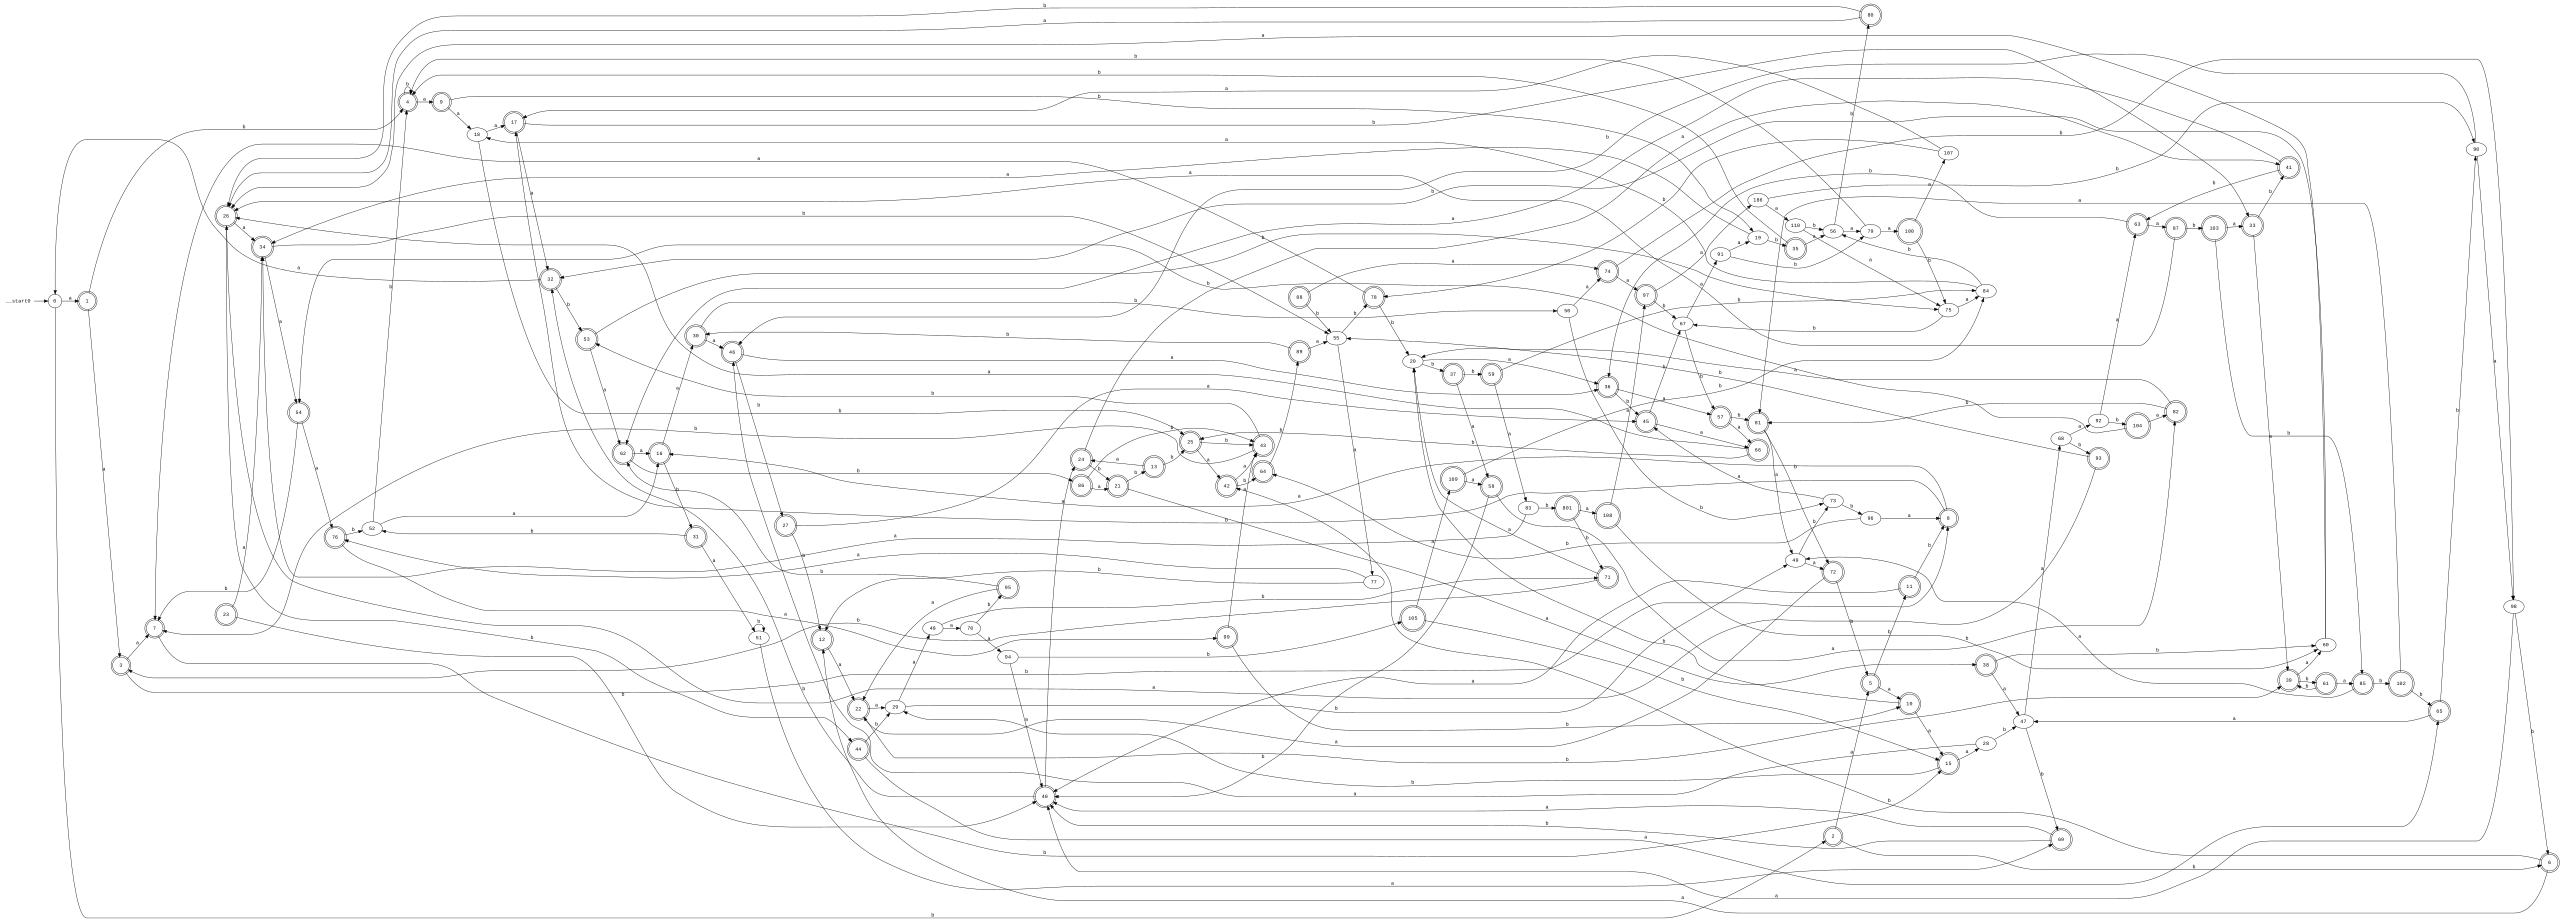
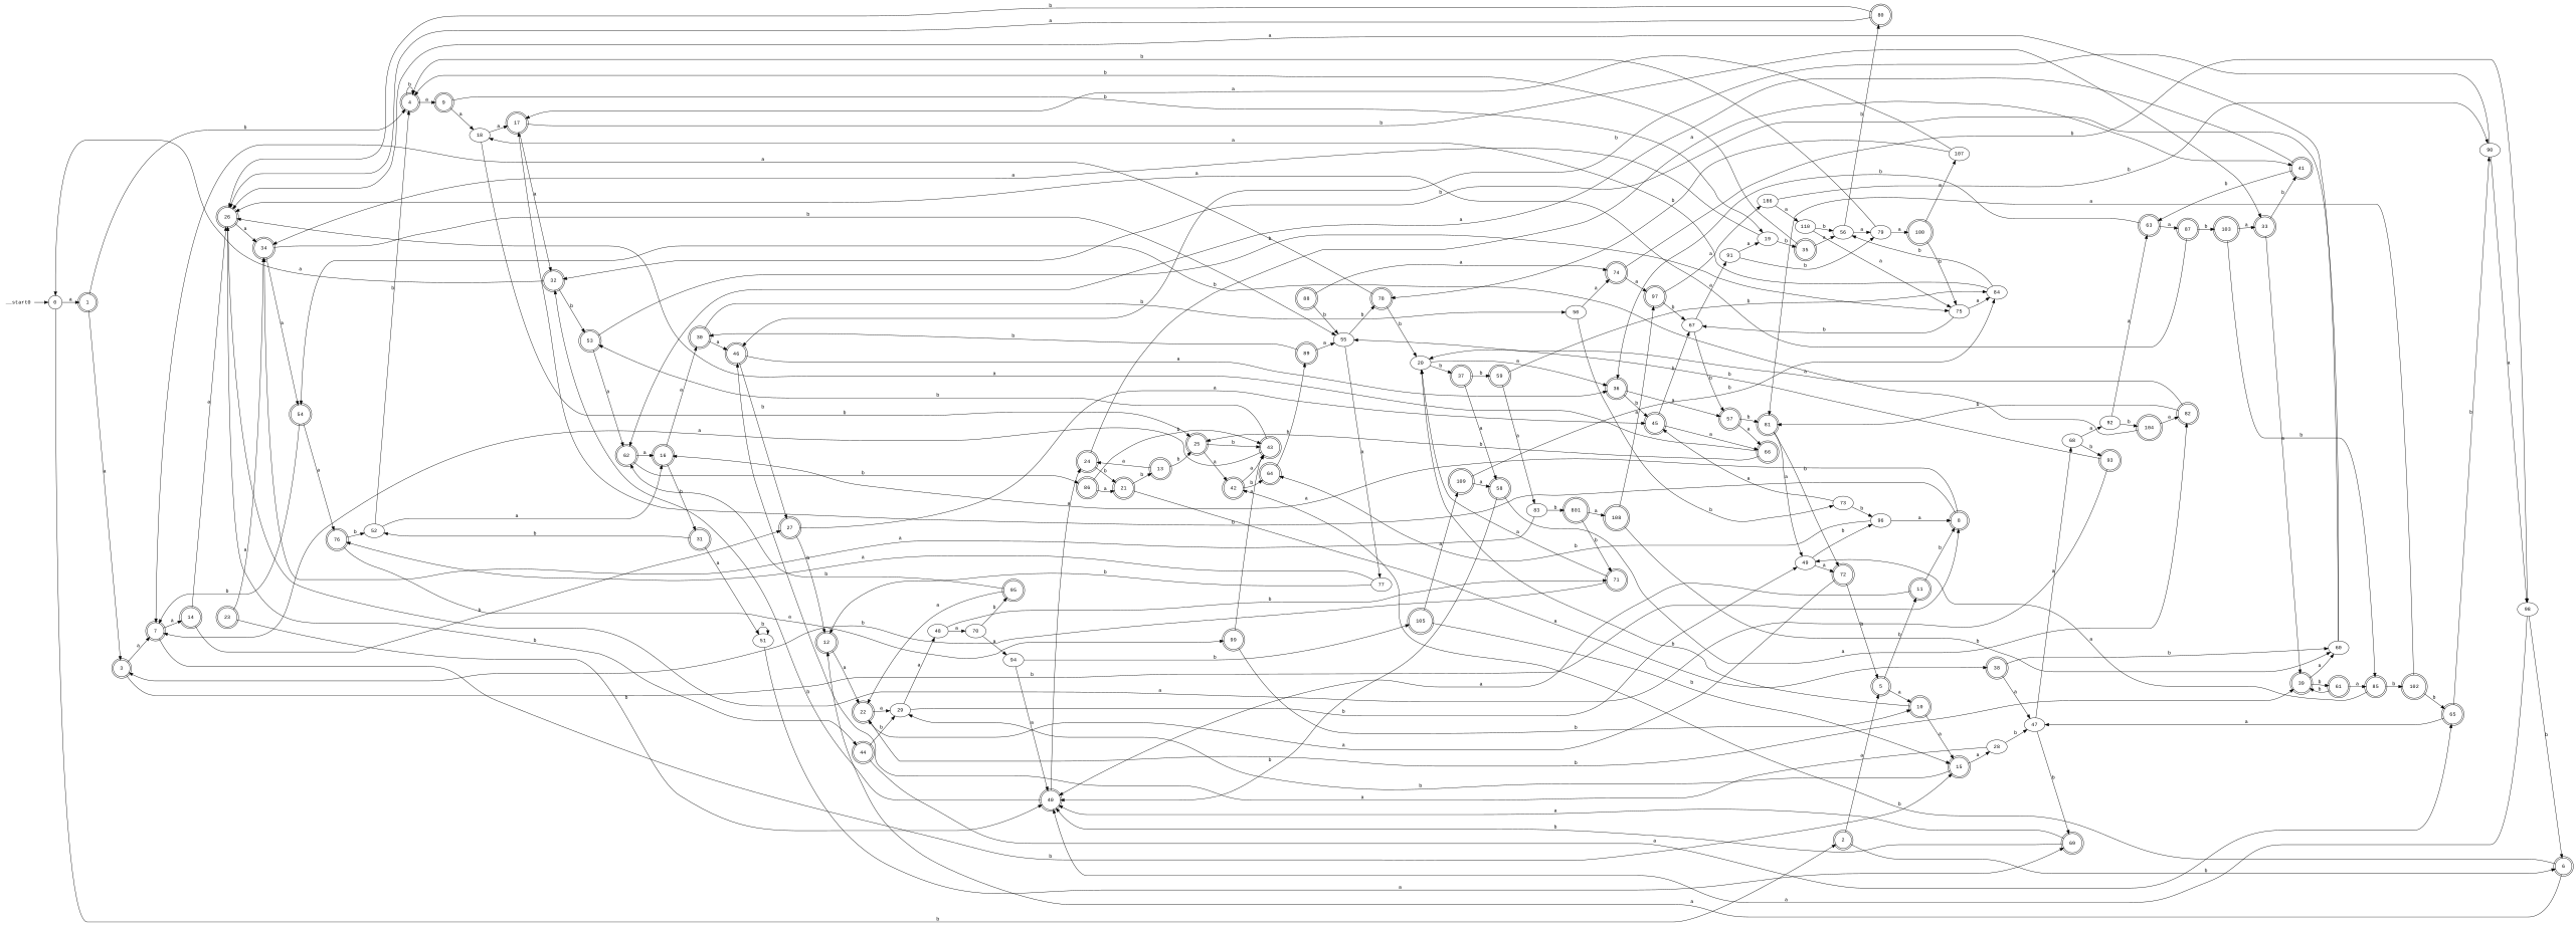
  digraph {
    fontname="Liberation Mono"
    rankdir=LR
    node [fontname="Liberation Mono" shape=doublecircle]
    edge [fontname="Liberation Mono"]
    __start0 [shape=none]
    0 [shape=circle]
    1
    2
    3
    4
    5
    6
    7
    8
    9
    10
    11
    12
    42
+   14
    15
    16
    17
    18 [shape=""]
    19 [shape=""]
    20 [shape=""]
    40
    22
    13
    24
    25
    26
    27
    28 [shape=""]
    29 [shape=""]
    30
    31
    32
    33
    34
    35
    36
    37
    21
    38
    39
    23
    41
    43
    44
    45
    46
    47 [shape=""]
    48 [shape=""]
    49 [shape=""]
    50 [shape=""]
    51 [shape=""]
    52 [shape=""]
    53
    54
    55 [shape=""]
    56 [shape=""]
    57
    58
    59
    60 [shape=""]
    61
    62
    63
    64
    65
    66
    67 [shape=""]
    68 [shape=""]
    69
    70 [shape=""]
    71
    72
    73 [shape=""]
    74
    75 [shape=""]
    76
    77 [shape=""]
    78
    79 [shape=""]
    80
    81
    82
    83 [shape=""]
    84 [shape=""]
    85
    86
    87
    89
    90 [shape=""]
    91 [shape=""]
    92 [shape=""]
    93
    94 [shape=""]
    95
    96 [shape=""]
    97
    98 [shape=""]
    99
    100
    n102 [label=801]
    102
    103
    88
    104
    105
    n108 [label=186 shape=""]
    107 [shape=""]
    108
    109
    110 [shape=""]
    __start0 -> 0
    0 -> 1 [label=a]
    0 -> 2 [label=b]
    1 -> 3 [label=a]
    1 -> 4 [label=b]
    2 -> 5 [label=a]
    2 -> 6 [label=b]
    3 -> 7 [label=a]
    3 -> 8 [label=b]
    4 -> 4 [label=b]
    4 -> 9 [label=a]
    5 -> 10 [label=a]
    5 -> 11 [label=b]
    6 -> 12 [label=a]
    6 -> 42 [label=b]
+   7 -> 14 [label=a]
    7 -> 15 [label=b]
    8 -> 16 [label=a]
    8 -> 17 [label=b]
    9 -> 18 [label=a]
    9 -> 19 [label=b]
    10 -> 15 [label=a]
    10 -> 20 [label=b]
    11 -> 8 [label=b]
    11 -> 40 [label=a]
    12 -> 22 [label=a]
    42 -> 43 [label=a]
    42 -> 64 [label=b]
+   14 -> 26 [label=a]
+   14 -> 27 [label=b]
    15 -> 28 [label=a]
    15 -> 29 [label=b]
    16 -> 30 [label=a]
    16 -> 31 [label=b]
    17 -> 32 [label=a]
    17 -> 33 [label=b]
    18 -> 17 [label=a]
    18 -> 25 [label=b]
    19 -> 34 [label=a]
    19 -> 35 [label=b]
    20 -> 36 [label=a]
    20 -> 37 [label=b]
    40 -> 24 [label=a]
    40 -> 32 [label=b]
    22 -> 29 [label=a]
    22 -> 39 [label=b]
    13 -> 24 [label=a]
    13 -> 25 [label=b]
    24 -> 21 [label=b]
    24 -> 41 [label=a]
    25 -> 42 [label=a]
    25 -> 43 [label=b]
    26 -> 34 [label=a]
    26 -> 44 [label=b]
    27 -> 12 [label=b]
    27 -> 45 [label=a]
    28 -> 46 [label=a]
    28 -> 47 [label=b]
    29 -> 48 [label=a]
    29 -> 49 [label=b]
    30 -> 46 [label=a]
    30 -> 50 [label=b]
    31 -> 51 [label=a]
    31 -> 52 [label=b]
    32 -> 0 [label=a]
    32 -> 53 [label=b]
    33 -> 39 [label=a]
    33 -> 41 [label=b]
    34 -> 54 [label=a]
    34 -> 55 [label=b]
    35 -> 4 [label=b]
    35 -> 56 [label=a]
    36 -> 45 [label=b]
    36 -> 57 [label=a]
    37 -> 58 [label=a]
    37 -> 59 [label=b]
    21 -> 13 [label=b]
    21 -> 38 [label=a]
    38 -> 47 [label=a]
    38 -> 60 [label=b]
    39 -> 60 [label=a]
    39 -> 61 [label=b]
    23 -> 40 [label=b]
    23 -> 34 [label=a]
    41 -> 62 [label=a]
    41 -> 63 [label=b]
-   43 -> 7 [label=b]
+   43 -> 7 [label=a]
    43 -> 53 [label=b]
    44 -> 29 [label=b]
    44 -> 65 [label=a]
    45 -> 66 [label=a]
    45 -> 67 [label=b]
    46 -> 27 [label=b]
    46 -> 36 [label=a]
    47 -> 68 [label=a]
    47 -> 69 [label=b]
    48 -> 70 [label=a]
    48 -> 71 [label=b]
    49 -> 72 [label=a]
-   49 -> 73 [label=b]
+   49 -> 96 [label=b]
    50 -> 73 [label=b]
    50 -> 74 [label=a]
    51 -> 51 [label=b]
    51 -> 69 [label=a]
    52 -> 4 [label=b]
    52 -> 16 [label=a]
    53 -> 62 [label=a]
    53 -> 75 [label=b]
    54 -> 7 [label=b]
    54 -> 76 [label=a]
    55 -> 77 [label=a]
    55 -> 78 [label=b]
    56 -> 79 [label=a]
    56 -> 80 [label=b]
    57 -> 66 [label=a]
    57 -> 81 [label=b]
    58 -> 40 [label=b]
    58 -> 82 [label=a]
    59 -> 83 [label=a]
    59 -> 84 [label=b]
    60 -> 26 [label=a]
    60 -> 32 [label=b]
    61 -> 39 [label=b]
    61 -> 85 [label=a]
    62 -> 16 [label=a]
    62 -> 86 [label=b]
    63 -> 36 [label=b]
    63 -> 87 [label=a]
    64 -> 89 [label=b]
    65 -> 47 [label=a]
    65 -> 90 [label=b]
    66 -> 25 [label=b]
    66 -> 26 [label=a]
    67 -> 57 [label=b]
    67 -> 91 [label=a]
    68 -> 92 [label=a]
    68 -> 93 [label=b]
    69 -> 40 [label=a]
    69 -> 40 [label=b]
    70 -> 94 [label=a]
    70 -> 95 [label=b]
    71 -> 3 [label=b]
    71 -> 20 [label=a]
    72 -> 5 [label=b]
    72 -> 22 [label=a]
    73 -> 45 [label=a]
    73 -> 96 [label=b]
    74 -> 97 [label=a]
    74 -> 98 [label=b]
    75 -> 67 [label=b]
    75 -> 84 [label=a]
    76 -> 52 [label=b]
    76 -> 99 [label=a]
    77 -> 12 [label=b]
    77 -> 76 [label=a]
    78 -> 7 [label=a]
    78 -> 20 [label=b]
    79 -> 4 [label=b]
    79 -> 100 [label=a]
    80 -> 26 [label=a]
    80 -> 26 [label=b]
    81 -> 49 [label=a]
    81 -> 72 [label=b]
    82 -> 20 [label=a]
    82 -> 81 [label=b]
    83 -> 34 [label=a]
    83 -> n102 [label=b]
    84 -> 18 [label=a]
    84 -> 56 [label=b]
    85 -> 49 [label=a]
    85 -> 102 [label=b]
    86 -> 21 [label=a]
    86 -> 43 [label=b]
    87 -> 26 [label=a]
    87 -> 103 [label=b]
    89 -> 30 [label=b]
    89 -> 55 [label=a]
    90 -> 46 [label=b]
    90 -> 98 [label=a]
    91 -> 19 [label=a]
    91 -> 79 [label=b]
    92 -> 63 [label=a]
    92 -> 104 [label=b]
    93 -> 26 [label=a]
    93 -> 55 [label=b]
    94 -> 40 [label=a]
    94 -> 105 [label=b]
    95 -> 22 [label=a]
    95 -> 62 [label=b]
    96 -> 8 [label=a]
    96 -> 64 [label=b]
    97 -> 67 [label=b]
    97 -> n108 [label=a]
    98 -> 6 [label=b]
    98 -> 40 [label=a]
    99 -> 10 [label=b]
    99 -> 43 [label=a]
    100 -> 75 [label=b]
    100 -> 107 [label=a]
    n102 -> 71 [label=b]
    n102 -> 108 [label=a]
    102 -> 65 [label=b]
    102 -> 81 [label=a]
    103 -> 33 [label=a]
    103 -> 85 [label=b]
    88 -> 55 [label=b]
    88 -> 74 [label=a]
    104 -> 54 [label=b]
    104 -> 82 [label=a]
    105 -> 15 [label=b]
    105 -> 109 [label=a]
    n108 -> 90 [label=b]
    n108 -> 110 [label=a]
    107 -> 17 [label=a]
    107 -> 78 [label=b]
    108 -> 60 [label=b]
    108 -> 97 [label=a]
    109 -> 58 [label=a]
    109 -> 84 [label=b]
    110 -> 56 [label=b]
    110 -> 75 [label=a]
  }
